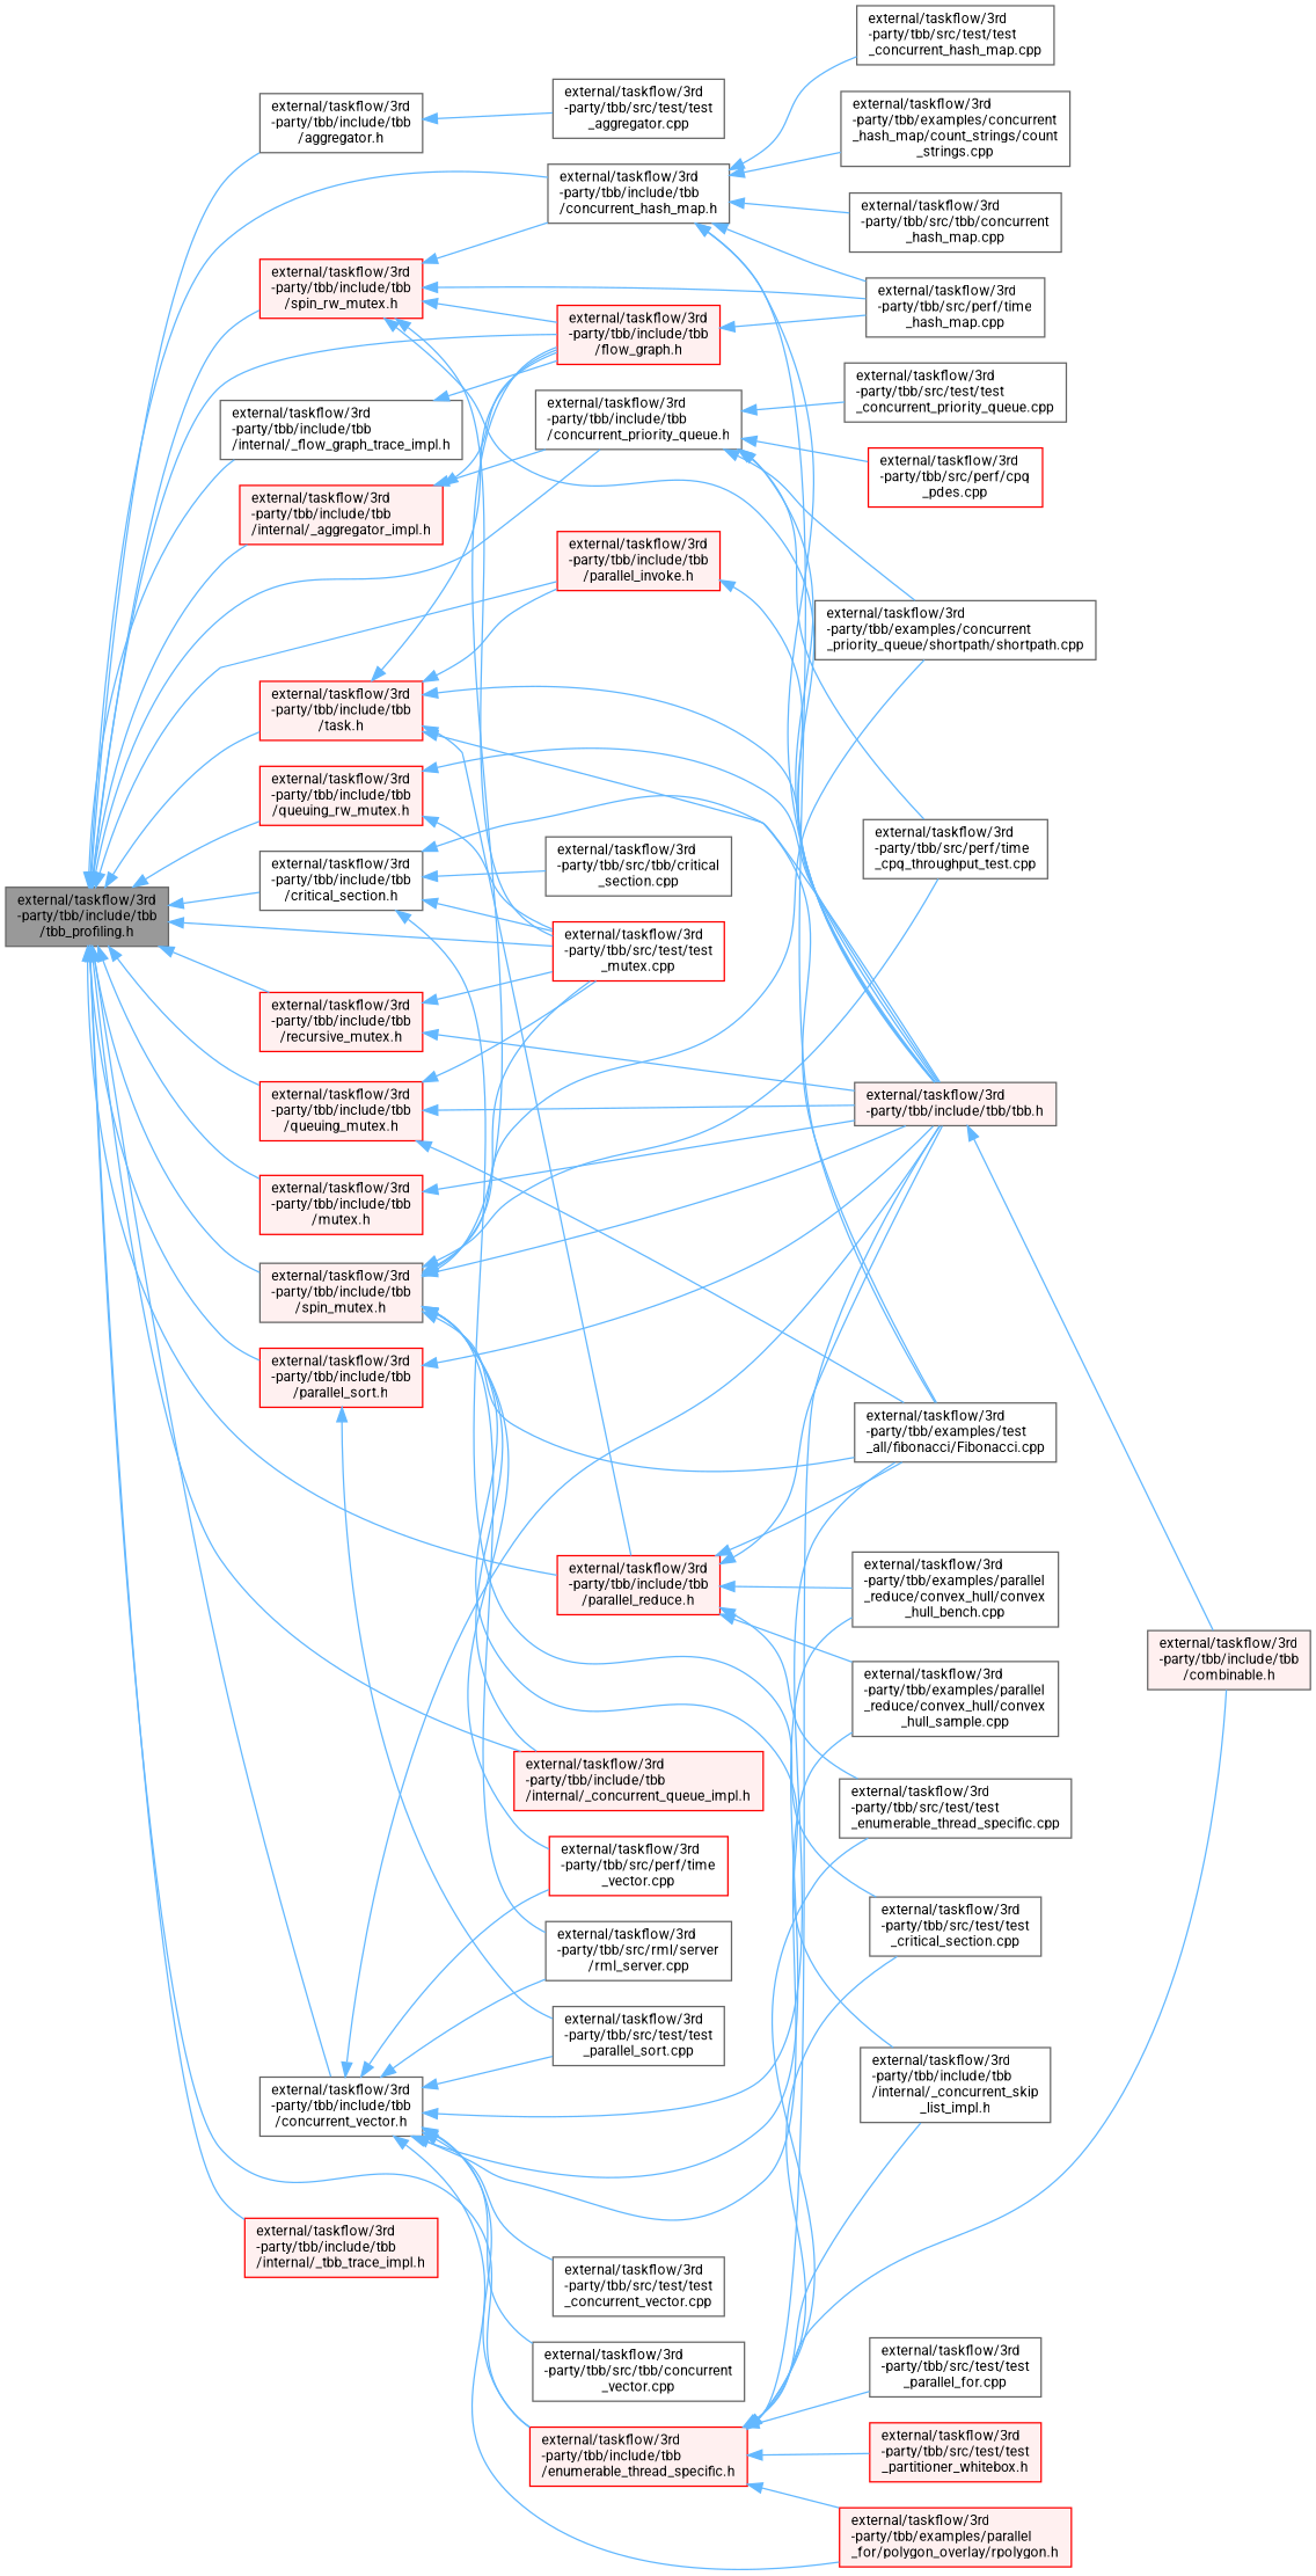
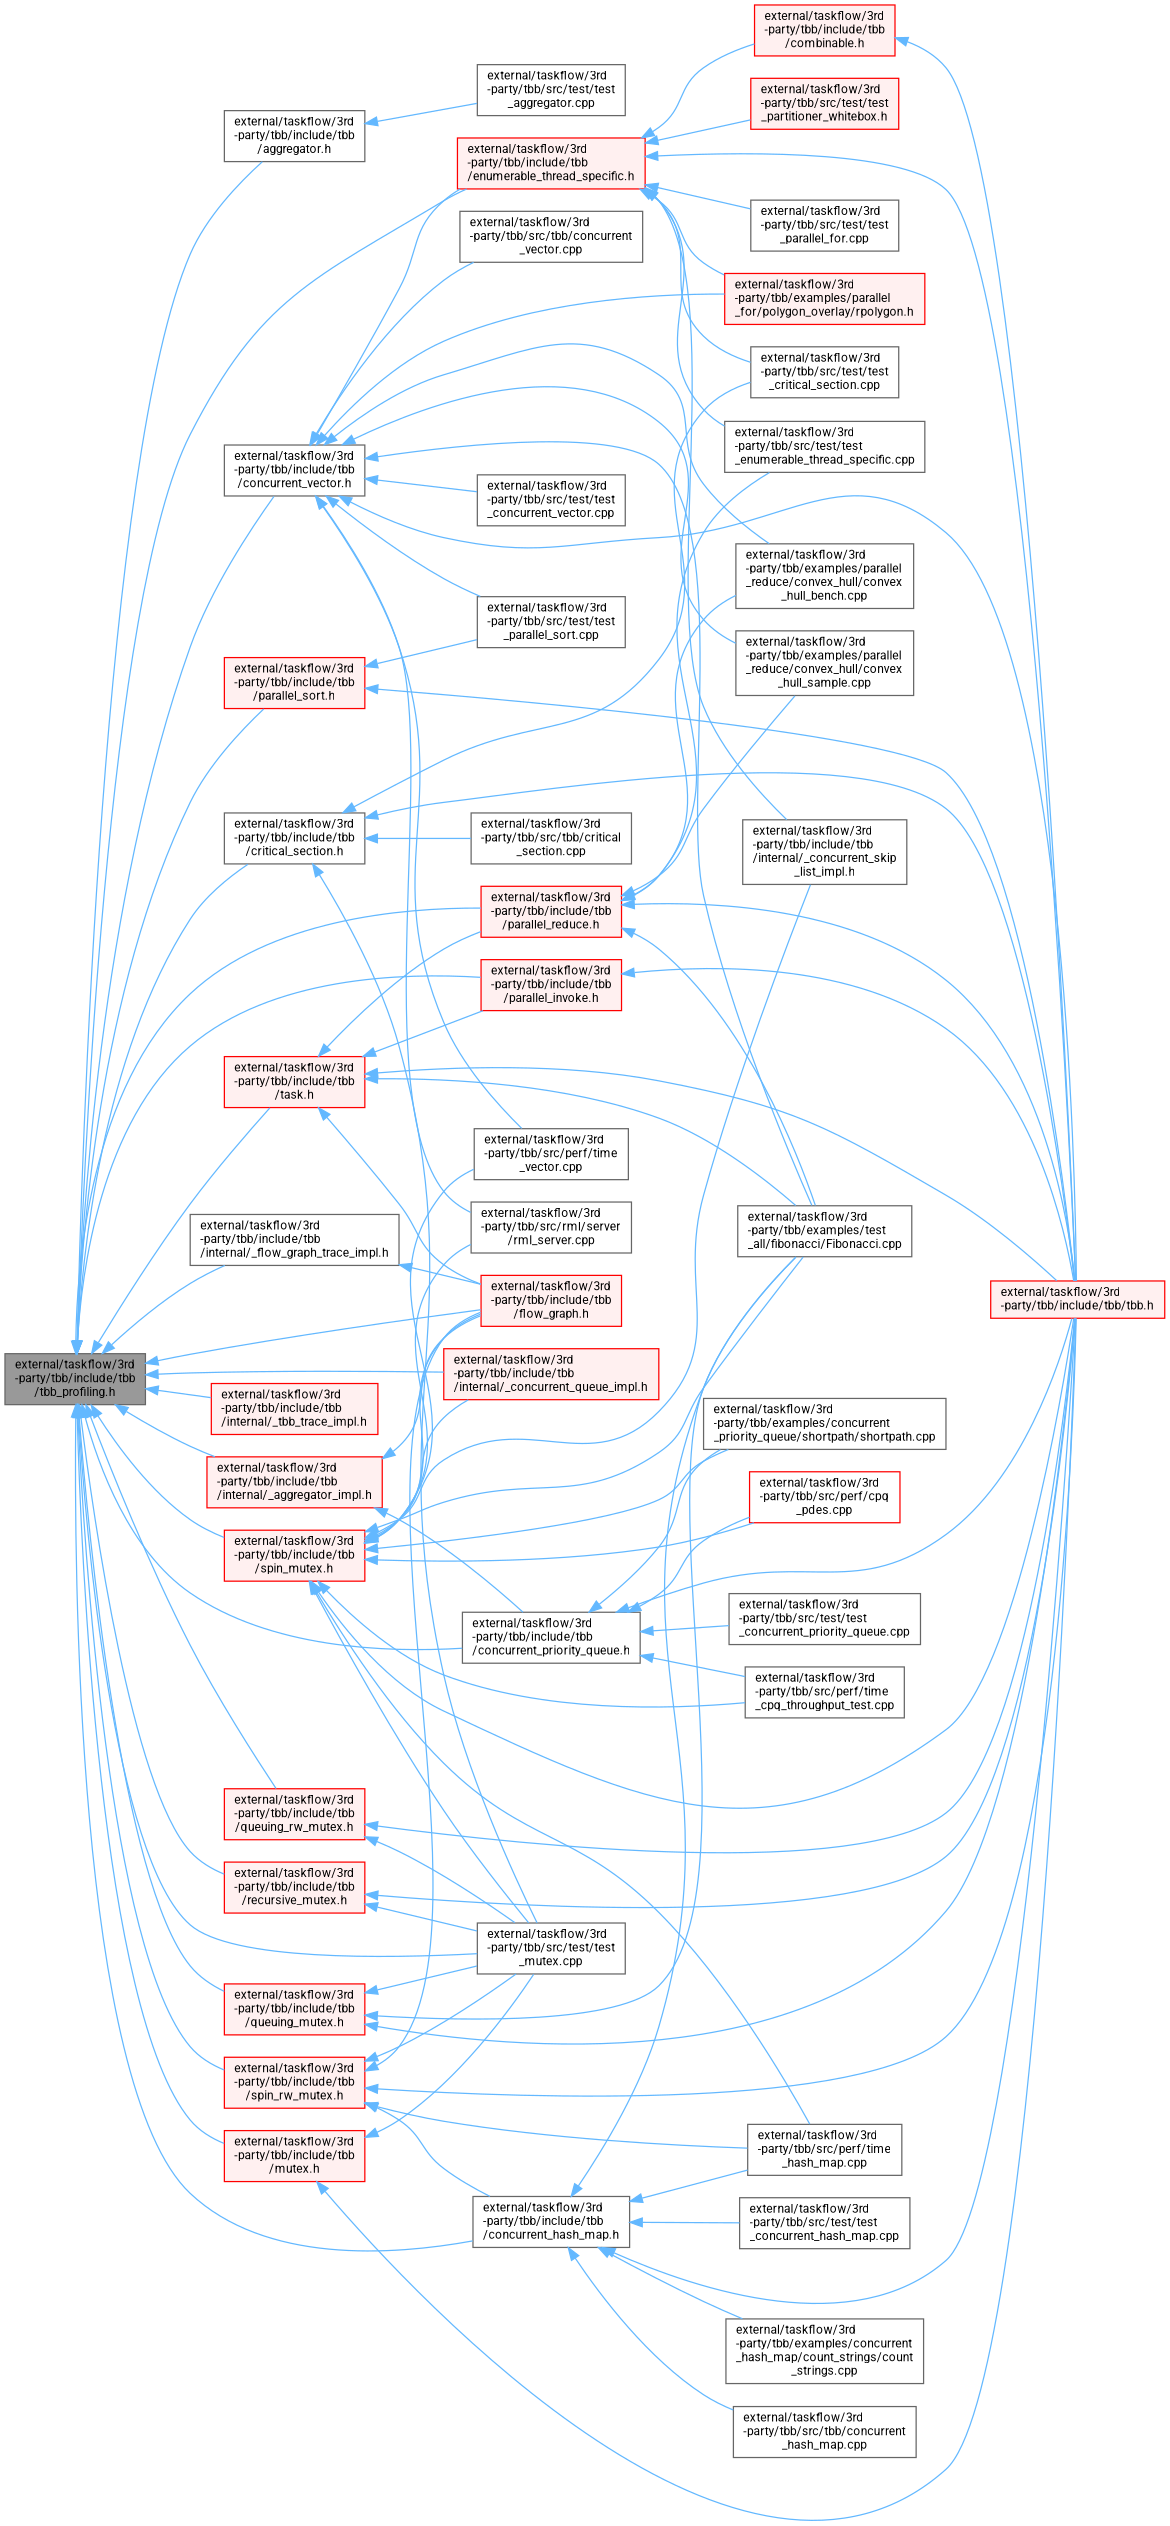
  digraph {
    fontname=Roboto
    rankdir=LR
    node [color=grey40 fillcolor=white fontname=Roboto fontsize=10 shape=box style=filled]
    edge [color=steelblue1 dir=back fontname=Roboto fontsize=10 labelfontname=Helvetica labelfontsize=10 style=solid]
    n1 [color=gray40 fillcolor=grey60 fontcolor=black height=0.2 label="external/taskflow/3rd\l-party/tbb/include/tbb\l/tbb_profiling.h" width=0.4]
    n2 [height=0.2 label="external/taskflow/3rd\l-party/tbb/include/tbb\l/aggregator.h" width=0.4]
    n3 [height=0.2 label="external/taskflow/3rd\l-party/tbb/include/tbb\l/concurrent_hash_map.h" width=0.4]
    n4 [height=0.2 label="external/taskflow/3rd\l-party/tbb/include/tbb\l/concurrent_priority_queue.h" width=0.4]
    n5 [height=0.2 label="external/taskflow/3rd\l-party/tbb/include/tbb\l/concurrent_vector.h" width=0.4]
    n6 [color=red fillcolor="#FFF0F0" height=0.2 label="external/taskflow/3rd\l-party/tbb/include/tbb\l/enumerable_thread_specific.h" width=0.4]
    n7 [height=0.2 label="external/taskflow/3rd\l-party/tbb/include/tbb\l/critical_section.h" width=0.4]
-   n8 [color=red height=0.2 label="external/taskflow/3rd\l-party/tbb/src/test/test\l_mutex.cpp" width=0.4]
+   n8 [height=0.2 label="external/taskflow/3rd\l-party/tbb/src/test/test\l_mutex.cpp" width=0.4]
    n9 [color=red fillcolor="#FFF0F0" height=0.2 label="external/taskflow/3rd\l-party/tbb/include/tbb\l/flow_graph.h" width=0.4]
    n10 [color=red fillcolor="#FFF0F0" height=0.2 label="external/taskflow/3rd\l-party/tbb/include/tbb\l/internal/_aggregator_impl.h" width=0.4]
    n11 [color=red fillcolor="#FFF0F0" height=0.2 label="external/taskflow/3rd\l-party/tbb/include/tbb\l/internal/_concurrent_queue_impl.h" width=0.4]
    n12 [height=0.2 label="external/taskflow/3rd\l-party/tbb/include/tbb\l/internal/_flow_graph_trace_impl.h" width=0.4]
    n13 [color=red fillcolor="#FFF0F0" height=0.2 label="external/taskflow/3rd\l-party/tbb/include/tbb\l/internal/_tbb_trace_impl.h" width=0.4]
    n14 [color=red fillcolor="#FFF0F0" height=0.2 label="external/taskflow/3rd\l-party/tbb/include/tbb\l/mutex.h" width=0.4]
    n15 [color=red fillcolor="#FFF0F0" height=0.2 label="external/taskflow/3rd\l-party/tbb/include/tbb\l/parallel_invoke.h" width=0.4]
    n16 [color=red fillcolor="#FFF0F0" height=0.2 label="external/taskflow/3rd\l-party/tbb/include/tbb\l/parallel_reduce.h" width=0.4]
    n17 [color=red fillcolor="#FFF0F0" height=0.2 label="external/taskflow/3rd\l-party/tbb/include/tbb\l/parallel_sort.h" width=0.4]
    n18 [color=red fillcolor="#FFF0F0" height=0.2 label="external/taskflow/3rd\l-party/tbb/include/tbb\l/queuing_mutex.h" width=0.4]
    n19 [color=red fillcolor="#FFF0F0" height=0.2 label="external/taskflow/3rd\l-party/tbb/include/tbb\l/queuing_rw_mutex.h" width=0.4]
    n20 [color=red fillcolor="#FFF0F0" height=0.2 label="external/taskflow/3rd\l-party/tbb/include/tbb\l/recursive_mutex.h" width=0.4]
-   n21 [fillcolor="#FFF0F0" height=0.2 label="external/taskflow/3rd\l-party/tbb/include/tbb\l/spin_mutex.h" width=0.4]
+   n21 [color=red fillcolor="#FFF0F0" height=0.2 label="external/taskflow/3rd\l-party/tbb/include/tbb\l/spin_mutex.h" width=0.4]
    n22 [color=red fillcolor="#FFF0F0" height=0.2 label="external/taskflow/3rd\l-party/tbb/include/tbb\l/spin_rw_mutex.h" width=0.4]
    n23 [color=red fillcolor="#FFF0F0" height=0.2 label="external/taskflow/3rd\l-party/tbb/include/tbb\l/task.h" width=0.4]
    n24 [height=0.2 label="external/taskflow/3rd\l-party/tbb/src/test/test\l_aggregator.cpp" width=0.4]
    n25 [height=0.2 label="external/taskflow/3rd\l-party/tbb/examples/concurrent\l_hash_map/count_strings/count\l_strings.cpp" width=0.4]
    n26 [height=0.2 label="external/taskflow/3rd\l-party/tbb/examples/test\l_all/fibonacci/Fibonacci.cpp" width=0.4]
-   n27 [fillcolor="#FFF0F0" height=0.2 label="external/taskflow/3rd\l-party/tbb/include/tbb/tbb.h" width=0.4]
+   n27 [color=red fillcolor="#FFF0F0" height=0.2 label="external/taskflow/3rd\l-party/tbb/include/tbb/tbb.h" width=0.4]
    n28 [height=0.2 label="external/taskflow/3rd\l-party/tbb/src/perf/time\l_hash_map.cpp" width=0.4]
    n29 [height=0.2 label="external/taskflow/3rd\l-party/tbb/src/tbb/concurrent\l_hash_map.cpp" width=0.4]
    n30 [height=0.2 label="external/taskflow/3rd\l-party/tbb/src/test/test\l_concurrent_hash_map.cpp" width=0.4]
    n31 [height=0.2 label="external/taskflow/3rd\l-party/tbb/examples/concurrent\l_priority_queue/shortpath/shortpath.cpp" width=0.4]
    n32 [color=red height=0.2 label="external/taskflow/3rd\l-party/tbb/src/perf/cpq\l_pdes.cpp" width=0.4]
    n33 [height=0.2 label="external/taskflow/3rd\l-party/tbb/src/perf/time\l_cpq_throughput_test.cpp" width=0.4]
    n34 [height=0.2 label="external/taskflow/3rd\l-party/tbb/src/test/test\l_concurrent_priority_queue.cpp" width=0.4]
    n35 [color=red fillcolor="#FFF0F0" height=0.2 label="external/taskflow/3rd\l-party/tbb/examples/parallel\l_for/polygon_overlay/rpolygon.h" width=0.4]
    n36 [height=0.2 label="external/taskflow/3rd\l-party/tbb/examples/parallel\l_reduce/convex_hull/convex\l_hull_bench.cpp" width=0.4]
    n37 [height=0.2 label="external/taskflow/3rd\l-party/tbb/examples/parallel\l_reduce/convex_hull/convex\l_hull_sample.cpp" width=0.4]
-   n38 [color=red height=0.2 label="external/taskflow/3rd\l-party/tbb/src/perf/time\l_vector.cpp" width=0.4]
+   n38 [height=0.2 label="external/taskflow/3rd\l-party/tbb/src/perf/time\l_vector.cpp" width=0.4]
    n39 [height=0.2 label="external/taskflow/3rd\l-party/tbb/src/rml/server\l/rml_server.cpp" width=0.4]
    n40 [height=0.2 label="external/taskflow/3rd\l-party/tbb/src/tbb/concurrent\l_vector.cpp" width=0.4]
    n41 [height=0.2 label="external/taskflow/3rd\l-party/tbb/src/test/test\l_concurrent_vector.cpp" width=0.4]
    n42 [height=0.2 label="external/taskflow/3rd\l-party/tbb/src/test/test\l_parallel_sort.cpp" width=0.4]
-   n43 [fillcolor="#FFF0F0" height=0.2 label="external/taskflow/3rd\l-party/tbb/include/tbb\l/combinable.h" width=0.4]
+   n43 [color=red fillcolor="#FFF0F0" height=0.2 label="external/taskflow/3rd\l-party/tbb/include/tbb\l/combinable.h" width=0.4]
    n44 [height=0.2 label="external/taskflow/3rd\l-party/tbb/include/tbb\l/internal/_concurrent_skip\l_list_impl.h" width=0.4]
    n45 [height=0.2 label="external/taskflow/3rd\l-party/tbb/src/test/test\l_critical_section.cpp" width=0.4]
    n46 [height=0.2 label="external/taskflow/3rd\l-party/tbb/src/test/test\l_enumerable_thread_specific.cpp" width=0.4]
    n47 [height=0.2 label="external/taskflow/3rd\l-party/tbb/src/test/test\l_parallel_for.cpp" width=0.4]
    n48 [color=red fillcolor="#FFF0F0" height=0.2 label="external/taskflow/3rd\l-party/tbb/src/test/test\l_partitioner_whitebox.h" width=0.4]
    n49 [height=0.2 label="external/taskflow/3rd\l-party/tbb/src/tbb/critical\l_section.cpp" width=0.4]
    n1 -> n2
    n1 -> n3
    n1 -> n4
    n1 -> n5
    n1 -> n6
    n1 -> n7
    n1 -> n8
    n1 -> n9
    n1 -> n10
    n1 -> n11
    n1 -> n12
    n1 -> n13
    n1 -> n14
    n1 -> n15
    n1 -> n16
    n1 -> n17
    n1 -> n18
    n1 -> n19
    n1 -> n20
    n1 -> n21
    n1 -> n22
    n1 -> n23
    n2 -> n24
    n3 -> n25
    n3 -> n26
    n3 -> n27
    n3 -> n28
    n3 -> n29
    n3 -> n30
    n4 -> n27
    n4 -> n31
    n4 -> n32
    n4 -> n33
    n4 -> n34
    n5 -> n6
    n5 -> n26
    n5 -> n27
    n5 -> n35
    n5 -> n36
    n5 -> n37
    n5 -> n38
    n5 -> n39
    n5 -> n40
    n5 -> n41
    n5 -> n42
    n6 -> n27
    n6 -> n35
    n6 -> n43
    n6 -> n44
    n6 -> n45
    n6 -> n46
    n6 -> n47
    n6 -> n48
    n7 -> n8
    n7 -> n27
    n7 -> n45
    n7 -> n49
    n10 -> n4
    n10 -> n9
    n12 -> n9
+   n14 -> n8
    n14 -> n27
    n15 -> n27
    n16 -> n26
    n16 -> n27
    n16 -> n36
    n16 -> n37
    n16 -> n46
    n17 -> n27
    n17 -> n42
    n18 -> n8
    n18 -> n26
    n18 -> n27
    n19 -> n8
    n19 -> n27
    n20 -> n8
    n20 -> n27
    n21 -> n8
    n21 -> n9
    n21 -> n11
    n21 -> n26
    n21 -> n27
-   n9 -> n28
+   n21 -> n28
    n21 -> n31
+   n21 -> n32
    n21 -> n33
    n21 -> n38
    n21 -> n39
    n21 -> n44
    n22 -> n3
    n22 -> n8
    n22 -> n9
    n22 -> n27
    n22 -> n28
    n23 -> n9
    n23 -> n15
    n23 -> n16
    n23 -> n26
    n23 -> n27
-   n27 -> n43
+   n43 -> n27
  }
